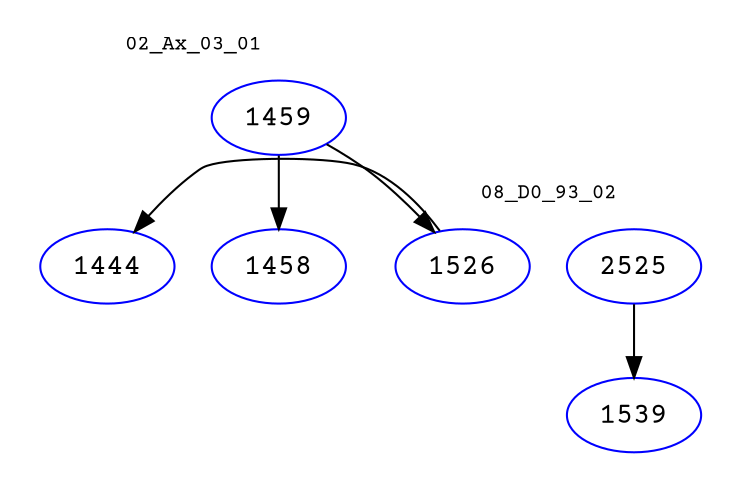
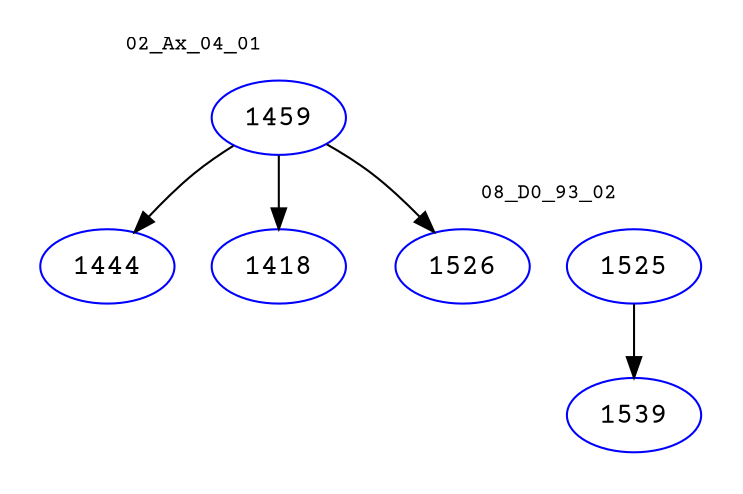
  digraph {
    fontname="Courier Prime"
    node [color=blue fontname="Courier Prime"]
    edge [color=black fontname="Courier Prime"]
    n1 [label=1459]
    n2 [label=1444]
-   n3 [label=1458]
-   n4 [label=2525]
+   n3 [label=1418]
+   n4 [label=1525]
    n5 [label=1526]
    n6 [label=1539]
    subgraph cluster_1 {
      color=white
      fontsize=10
-     label="02_Ax_03_01"
+     label="02_Ax_04_01"
      n1
      n2
      n3
    }
    subgraph cluster_2 {
      color=white
      fontsize=10
      label="08_D0_93_02"
      n4
      n5
      n6
    }
-   n5 -> n2
+   n1 -> n2
    n1 -> n3
    n1 -> n5
    n4 -> n6
  }
